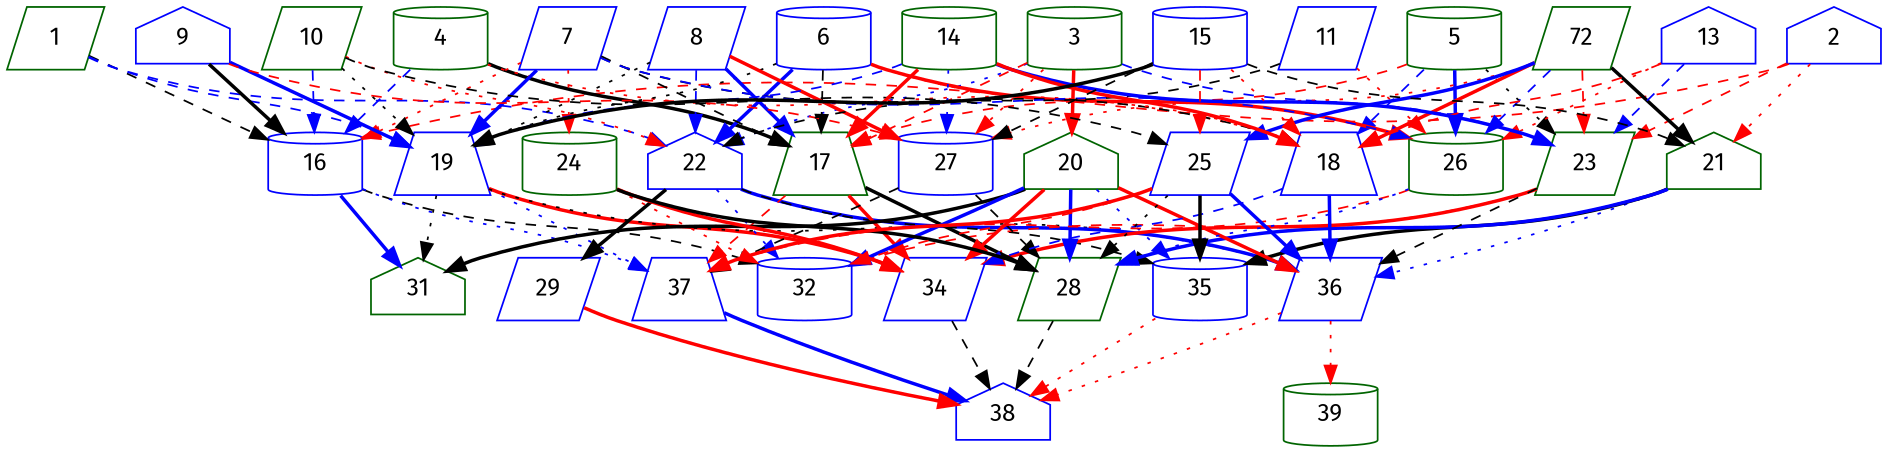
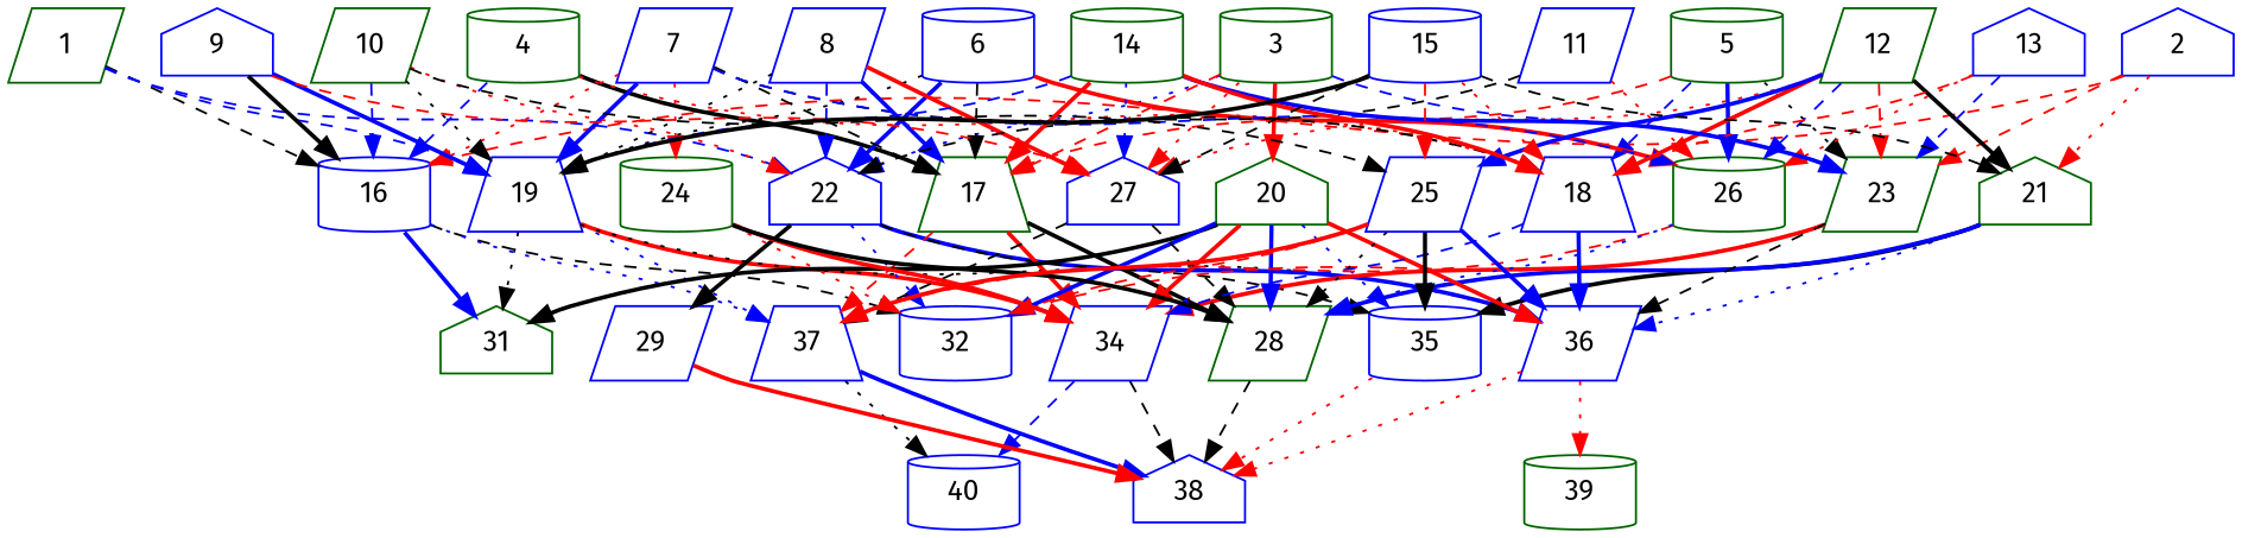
  digraph {
    fontname="Fira Sans"
    node [alpha=0.18 color=blue fontname="Fira Sans" shape=cylinder]
    edge [color=red fontname="Fira Sans" style=dashed]
    1 [alpha=0.08 color=darkgreen expect_size=21392384 shape=parallelogram]
    16 [alpha=0.08 expect_size=18984960]
    19 [alpha=0.14 expect_size=31465472 shape=trapezium]
    22 [expect_size=47758336 shape=house]
    31 [alpha=0.05 color=darkgreen expect_size=20313088 shape=house]
    32 [alpha=0.19 expect_size=31444992]
    37 [alpha=0.14 expect_size=45348864 shape=trapezium]
    34 [alpha=0.15 expect_size=18299904 shape=parallelogram]
    36 [alpha=0.11 expect_size=27051008 shape=parallelogram]
    35 [alpha=0.10 expect_size=12647424]
    29 [alpha=0.12 expect_size=45601792 shape=parallelogram]
    38 [expect_size=48297984 shape=house]
+   40 [expect_size=35782656]
    39 [alpha=0.13 color=darkgreen expect_size=7510016]
    2 [expect_size=15540224 shape=house]
    21 [alpha=0.05 color=darkgreen expect_size=25970688 shape=house]
    23 [alpha=0.16 color=darkgreen expect_size=35879936 shape=parallelogram]
    28 [alpha=0.03 color=darkgreen expect_size=43601920 shape=parallelogram]
    3 [alpha=0.12 color=darkgreen expect_size=16794624]
    17 [alpha=0.11 color=darkgreen expect_size=9901056 shape=trapezium]
    20 [alpha=0.16 color=darkgreen expect_size=25991168 shape=house]
-   27 [alpha=0.01 expect_size=16959488]
+   27 [alpha=0.01 expect_size=16959488 shape=house]
    4 [alpha=0.01 color=darkgreen expect_size=12314624]
    18 [alpha=0.01 expect_size=8841216 shape=trapezium]
    5 [alpha=0.01 color=darkgreen expect_size=22327296]
    26 [alpha=0.08 color=darkgreen expect_size=45245440]
    6 [alpha=0.16 expect_size=36267008]
    7 [alpha=0.20 expect_size=33186816 shape=parallelogram]
    24 [color=darkgreen expect_size=8330240]
    8 [alpha=0.10 expect_size=24038400 shape=parallelogram]
    9 [expect_size=23669760 shape=house]
    10 [alpha=0.20 color=darkgreen expect_size=15893504 shape=parallelogram]
    25 [alpha=0.06 expect_size=37459968 shape=parallelogram]
    11 [alpha=0.09 expect_size=19108864 shape=parallelogram]
-   12 [alpha=0.15 color=darkgreen expect_size=39059456 shape=parallelogram label=72]
+   12 [alpha=0.15 color=darkgreen expect_size=39059456 shape=parallelogram]
    13 [alpha=0.08 expect_size=33162240 shape=house]
    14 [alpha=0.12 color=darkgreen expect_size=14450688]
    15 [alpha=0.03 expect_size=17647616]
    1 -> 16 [color=black]
    1 -> 19 [color=blue]
    1 -> 22 [color=blue]
    16 -> 31 [color=blue style=bold]
    16 -> 32 [color=black]
    16 -> 37 [color=blue style=dotted]
    19 -> 31 [color=black style=dotted]
    19 -> 37 [color=blue style=dotted]
    19 -> 34 [style=bold]
    19 -> 36 [color=black style=dotted]
    22 -> 32 [color=blue style=dotted]
    22 -> 36 [color=blue style=bold]
    22 -> 35 [color=black]
    22 -> 29 [color=black style=bold]
    37 -> 38 [color=blue style=bold]
+   37 -> 40 [color=black style=dotted]
    34 -> 38 [color=black]
+   34 -> 40 [color=blue]
    36 -> 38 [style=dotted]
    36 -> 39 [style=dotted]
    35 -> 38 [style=dotted]
    29 -> 38 [style=bold]
    2 -> 16
    2 -> 21 [style=dotted]
    2 -> 23
    21 -> 36 [color=blue style=dotted]
    21 -> 35 [color=black style=bold]
    21 -> 28 [color=blue style=bold]
    23 -> 32
    23 -> 34 [style=bold]
    23 -> 36 [color=black]
    28 -> 38 [color=black]
    3 -> 22 [color=blue style=dotted]
    3 -> 23 [color=blue]
    3 -> 17
    3 -> 20 [style=bold]
    3 -> 27 [style=dotted]
    17 -> 37
    17 -> 34 [style=bold]
    17 -> 28 [color=black style=bold]
    20 -> 31 [color=black style=bold]
    20 -> 32 [color=blue style=bold]
    20 -> 34 [style=bold]
    20 -> 36 [style=bold]
    20 -> 35 [color=blue style=dotted]
    20 -> 28 [color=blue style=bold]
    27 -> 37 [color=black]
    27 -> 28 [color=black]
    4 -> 16 [color=blue]
    4 -> 17 [color=black style=bold]
    4 -> 18 [style=dotted]
    18 -> 34 [color=blue]
    18 -> 36 [color=blue style=bold]
    5 -> 23 [color=black style=dotted]
    5 -> 17
    5 -> 18 [color=blue]
    5 -> 26 [color=blue style=bold]
    26 -> 37
    26 -> 28 [color=blue style=dotted]
    6 -> 19 [color=black style=dotted]
    6 -> 22 [color=blue style=bold]
    6 -> 17 [color=black]
    6 -> 18 [style=dotted]
    6 -> 26 [style=bold]
    7 -> 16 [style=dotted]
    7 -> 19 [color=blue style=bold]
    7 -> 17 [color=black]
    7 -> 18 [color=black]
    7 -> 26 [color=blue]
    7 -> 24 [style=dotted]
    24 -> 32 [style=dotted]
    24 -> 34 [style=bold]
    24 -> 28 [color=black style=bold]
    8 -> 19 [color=black style=dotted]
    8 -> 22 [color=blue]
    8 -> 17 [color=blue style=bold]
    8 -> 27 [style=bold]
    9 -> 16 [color=black style=bold]
    9 -> 19 [color=blue style=bold]
    9 -> 27
    10 -> 16 [color=blue]
    10 -> 19 [color=black style=dotted]
    10 -> 22 [style=dotted]
    10 -> 25 [color=black]
    25 -> 32
    25 -> 37 [style=bold]
    25 -> 36 [color=blue style=bold]
    25 -> 35 [color=black style=bold]
    25 -> 28 [color=black style=dotted]
    11 -> 22 [color=black]
    11 -> 26 [style=dotted]
    12 -> 21 [color=black style=bold]
    12 -> 23
    12 -> 27 [style=dotted]
    12 -> 18 [style=bold]
    12 -> 26 [color=blue]
    12 -> 25 [color=blue style=bold]
    13 -> 23 [color=blue]
    13 -> 18
    13 -> 26 [style=dotted]
    14 -> 19 [color=blue]
    14 -> 23 [color=blue style=bold]
    14 -> 17 [style=bold]
    14 -> 27 [color=blue style=dotted]
    14 -> 18 [style=bold]
    15 -> 19 [color=black style=bold]
    15 -> 21 [color=black]
    15 -> 27 [color=black]
    15 -> 18 [style=dotted]
    15 -> 25
  }
